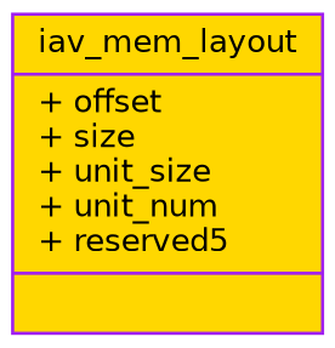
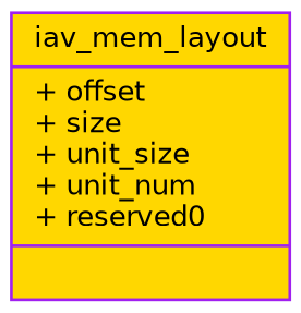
  digraph {
-   n1 [color=purple fillcolor=gold fontcolor=black fontname=Helvetica fontsize=10 height=0.2 label="{iav_mem_layout\n|+ offset\l+ size\l+ unit_size\l+ unit_num\l+ reserved5\l|}" shape=record style=filled width=0.4]
+   n1 [color=purple fillcolor=gold fontcolor=black fontname=Helvetica fontsize=10 height=0.2 label="{iav_mem_layout\n|+ offset\l+ size\l+ unit_size\l+ unit_num\l+ reserved0\l|}" shape=record style=filled width=0.4]
  }
